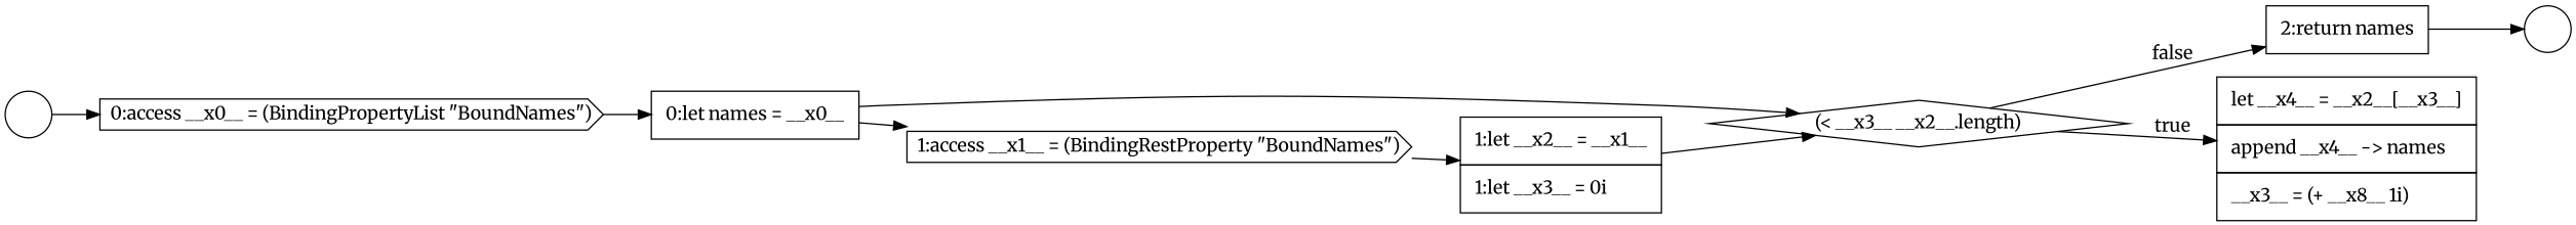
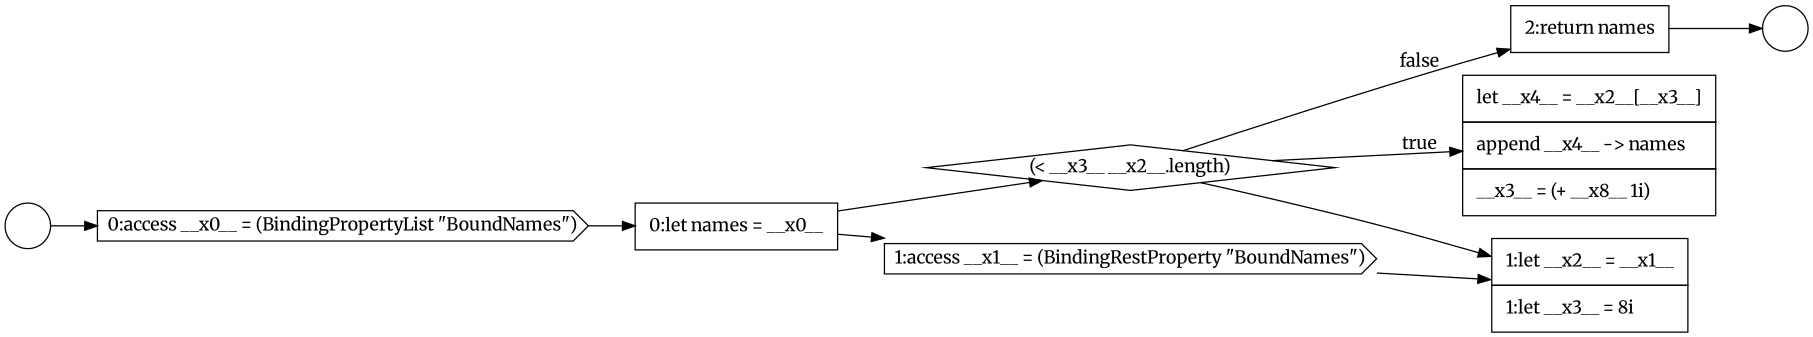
  digraph {
    fontname=Merriweather
    rankdir=LR
    node [color=black fillcolor=white fontname=Merriweather shape=none style=filled]
    edge [color=black fontname=Merriweather]
    n1 [label=" " shape=circle]
    n2 [label=<<font color="black">(&lt; __x3__ __x2__.length)</font>> shape=diamond]
    n3 [label=<<font color="black">     <table border="0" cellborder="1" cellspacing="0" cellpadding="10">       <tr><td align="left">2:return names</td></tr>     </table>   </font>> margin=0]
    n4 [label=<<font color="black">     <table border="0" cellborder="1" cellspacing="0" cellpadding="10">       <tr><td align="left">let __x4__ = __x2__[__x3__]</td></tr>       <tr><td align="left">append __x4__ -&gt; names</td></tr>       <tr><td align="left">__x3__ = (+ __x8__ 1i)</td></tr>     </table>   </font>> margin=0]
    n5 [label=<<font color="black">0:access __x0__ = (BindingPropertyList &quot;BoundNames&quot;)</font>> shape=cds]
    n6 [label=<<font color="black">     <table border="0" cellborder="1" cellspacing="0" cellpadding="10">       <tr><td align="left">0:let names = __x0__</td></tr>     </table>   </font>> margin=0]
    n7 [label=<<font color="black">1:access __x1__ = (BindingRestProperty &quot;BoundNames&quot;)</font>> shape=cds]
-   n8 [label=<<font color="black">     <table border="0" cellborder="1" cellspacing="0" cellpadding="10">       <tr><td align="left">1:let __x2__ = __x1__</td></tr>       <tr><td align="left">1:let __x3__ = 0i</td></tr>     </table>   </font>> margin=0]
+   n8 [label=<<font color="black">     <table border="0" cellborder="1" cellspacing="0" cellpadding="10">       <tr><td align="left">1:let __x2__ = __x1__</td></tr>       <tr><td align="left">1:let __x3__ = 8i</td></tr>     </table>   </font>> margin=0]
    n9 [label=" " shape=circle]
    n2 -> n3 [label=<<font color="black">false</font>>]
    n2 -> n4 [label=<<font color="black">true</font>>]
    n3 -> n1
    n5 -> n6
    n6 -> n2
    n6 -> n7
    n7 -> n8
-   n8 -> n2
+   n2 -> n8
    n9 -> n5
  }
